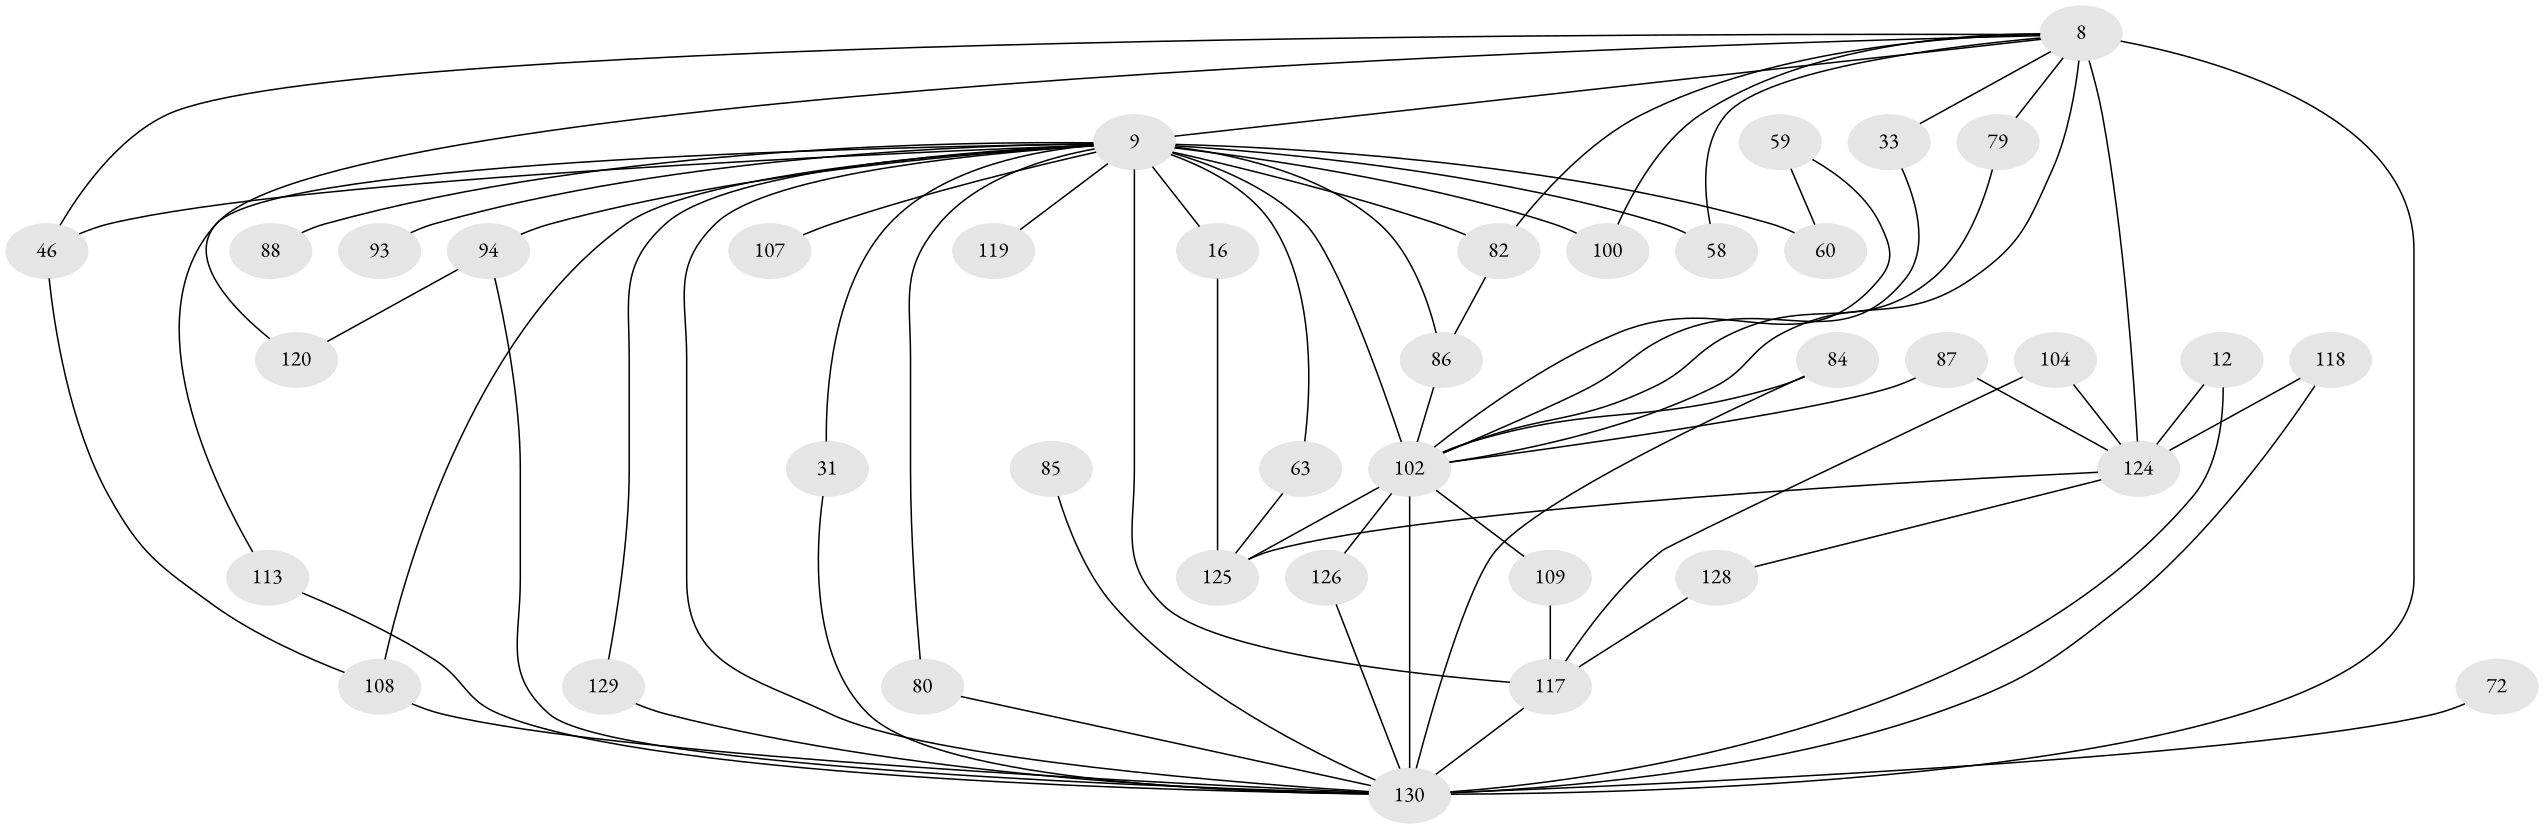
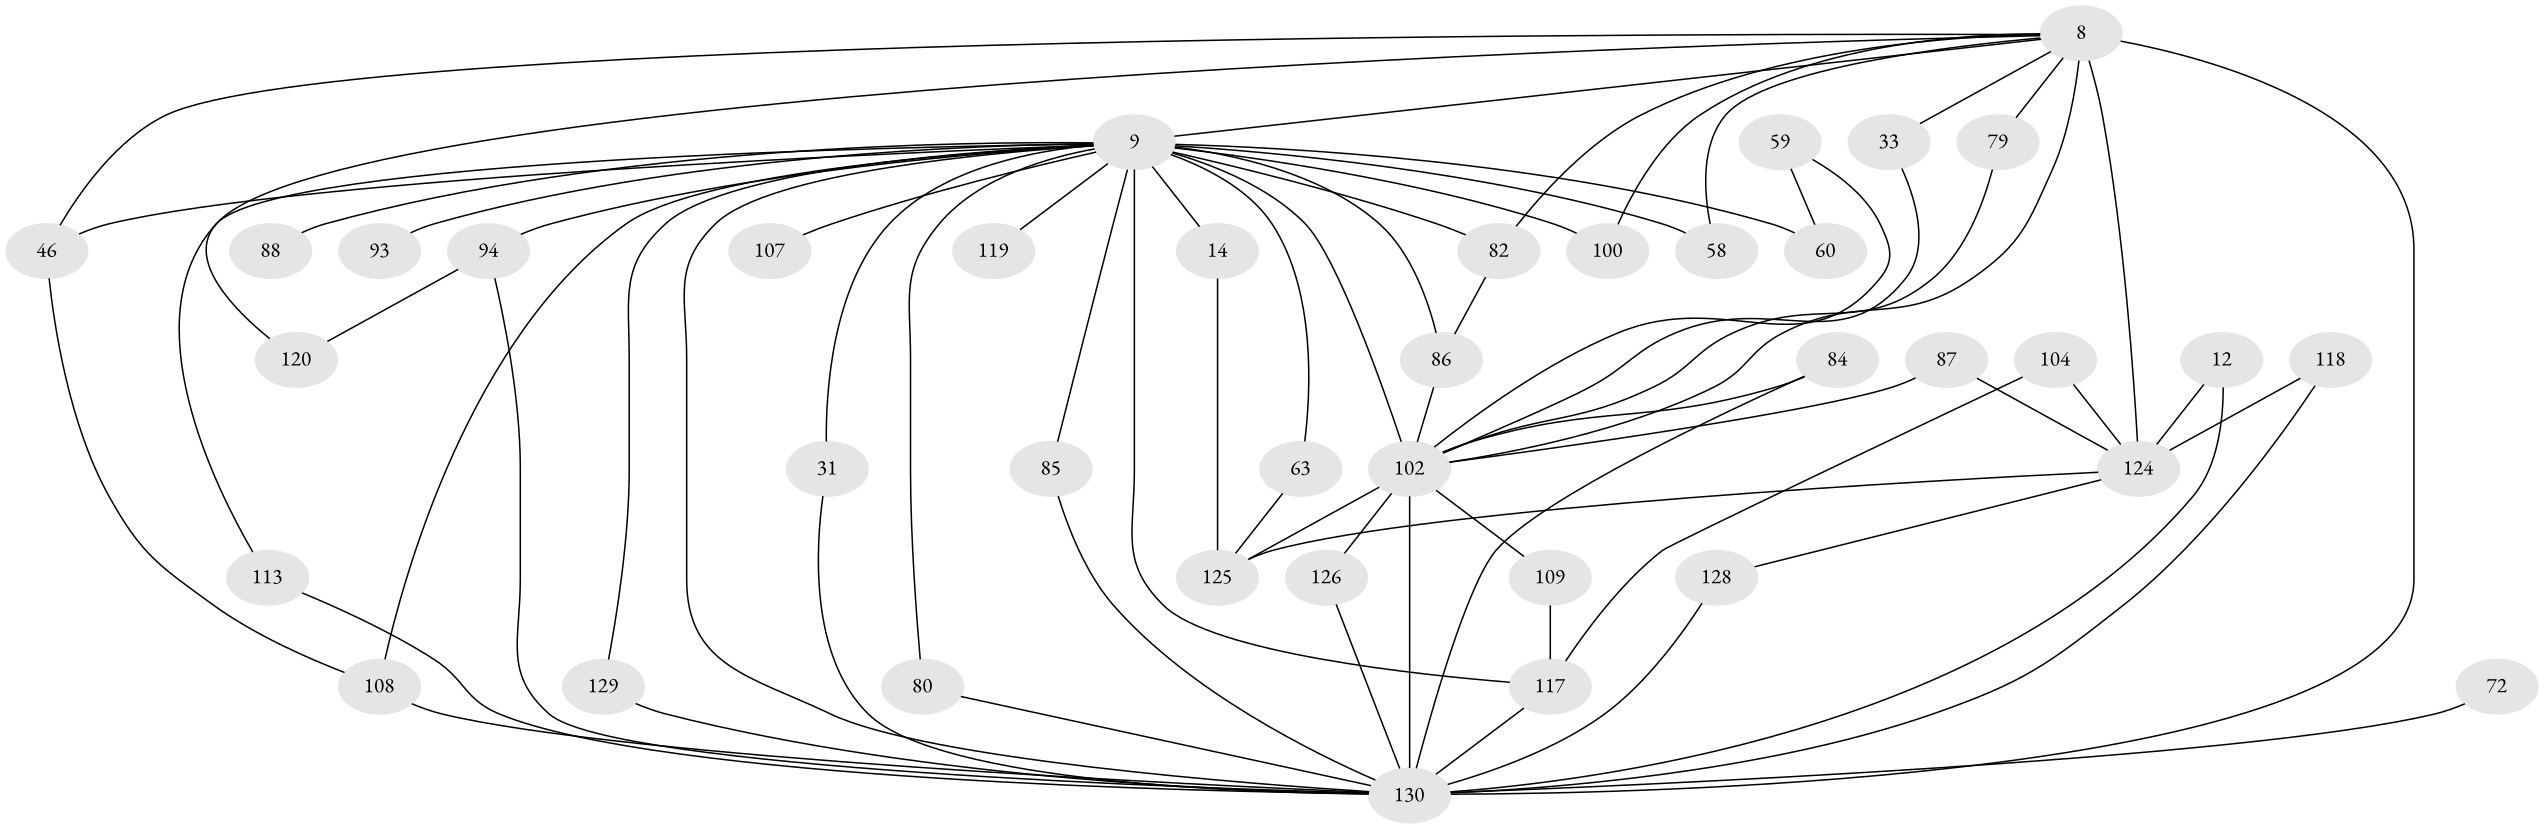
  graph {
    fontname="EB Garamond"
    node [color=gray90 fontname="EB Garamond" style=filled]
    edge [fontname="EB Garamond"]
    8 [super="+7"]
    9 [super="+5+3"]
    33
    46 [super="+17+30+16"]
    58
    79
    82 [super="+78+73"]
    100
    102 [super="+18+29+37+42+99"]
    120
    124 [super="+50+116+122"]
    130 [super="+13+96+98+77+112+127+123"]
-   14 [label=16]
+   14
    31
    60 [super="+39"]
    63
    80
    85
    86 [super="+36"]
    88
    93
    94 [super="+89+49"]
    107
    108 [super="+91"]
    113
    117 [super="+64+110+103+66"]
    119 [super="+101"]
    129
    125 [super="+111+115"]
    109
    126 [super="+38"]
    128
    12
    59
    72
    84
    87 [super="+23"]
    104
    118
    8 -- 9 [weight=8]
    8 -- 33
    8 -- 46 [weight=3]
    8 -- 58
    8 -- 79
    8 -- 82 [weight=2]
    8 -- 100
    8 -- 102 [weight=4]
    8 -- 120
    8 -- 124 [weight=4]
    8 -- 130 [weight=12]
    9 -- 46 [weight=4]
    9 -- 58
    9 -- 82 [weight=4]
    9 -- 100
    9 -- 102 [weight=20]
    9 -- 130 [weight=16]
    9 -- 14 [weight=2]
    9 -- 31
    9 -- 60 [weight=3]
    9 -- 63
    9 -- 80
+   9 -- 85
    9 -- 86
    9 -- 88 [weight=2]
    9 -- 93
    9 -- 94 [weight=3]
    9 -- 107 [weight=2]
    9 -- 108
    9 -- 113
    9 -- 117 [weight=4]
    9 -- 119 [weight=5]
    9 -- 129
    33 -- 102
    46 -- 108
    79 -- 102
    82 -- 86
    102 -- 130 [weight=18]
    102 -- 125 [weight=2]
    102 -- 109
    102 -- 126 [weight=2]
    124 -- 125
    124 -- 128
    14 -- 125
    31 -- 130
    63 -- 125
    80 -- 130
    85 -- 130
    86 -- 102
    94 -- 120
    94 -- 130
    108 -- 130 [weight=3]
    113 -- 130
    117 -- 130 [weight=6]
    129 -- 130
    109 -- 117
    126 -- 130
-   128 -- 117
+   128 -- 130
    12 -- 124
    12 -- 130 [weight=2]
    59 -- 102
    59 -- 60
    72 -- 130 [weight=2]
    84 -- 102
    84 -- 130
    87 -- 102 [weight=2]
    87 -- 124
    104 -- 124
    104 -- 117
    118 -- 124
    118 -- 130
  }
